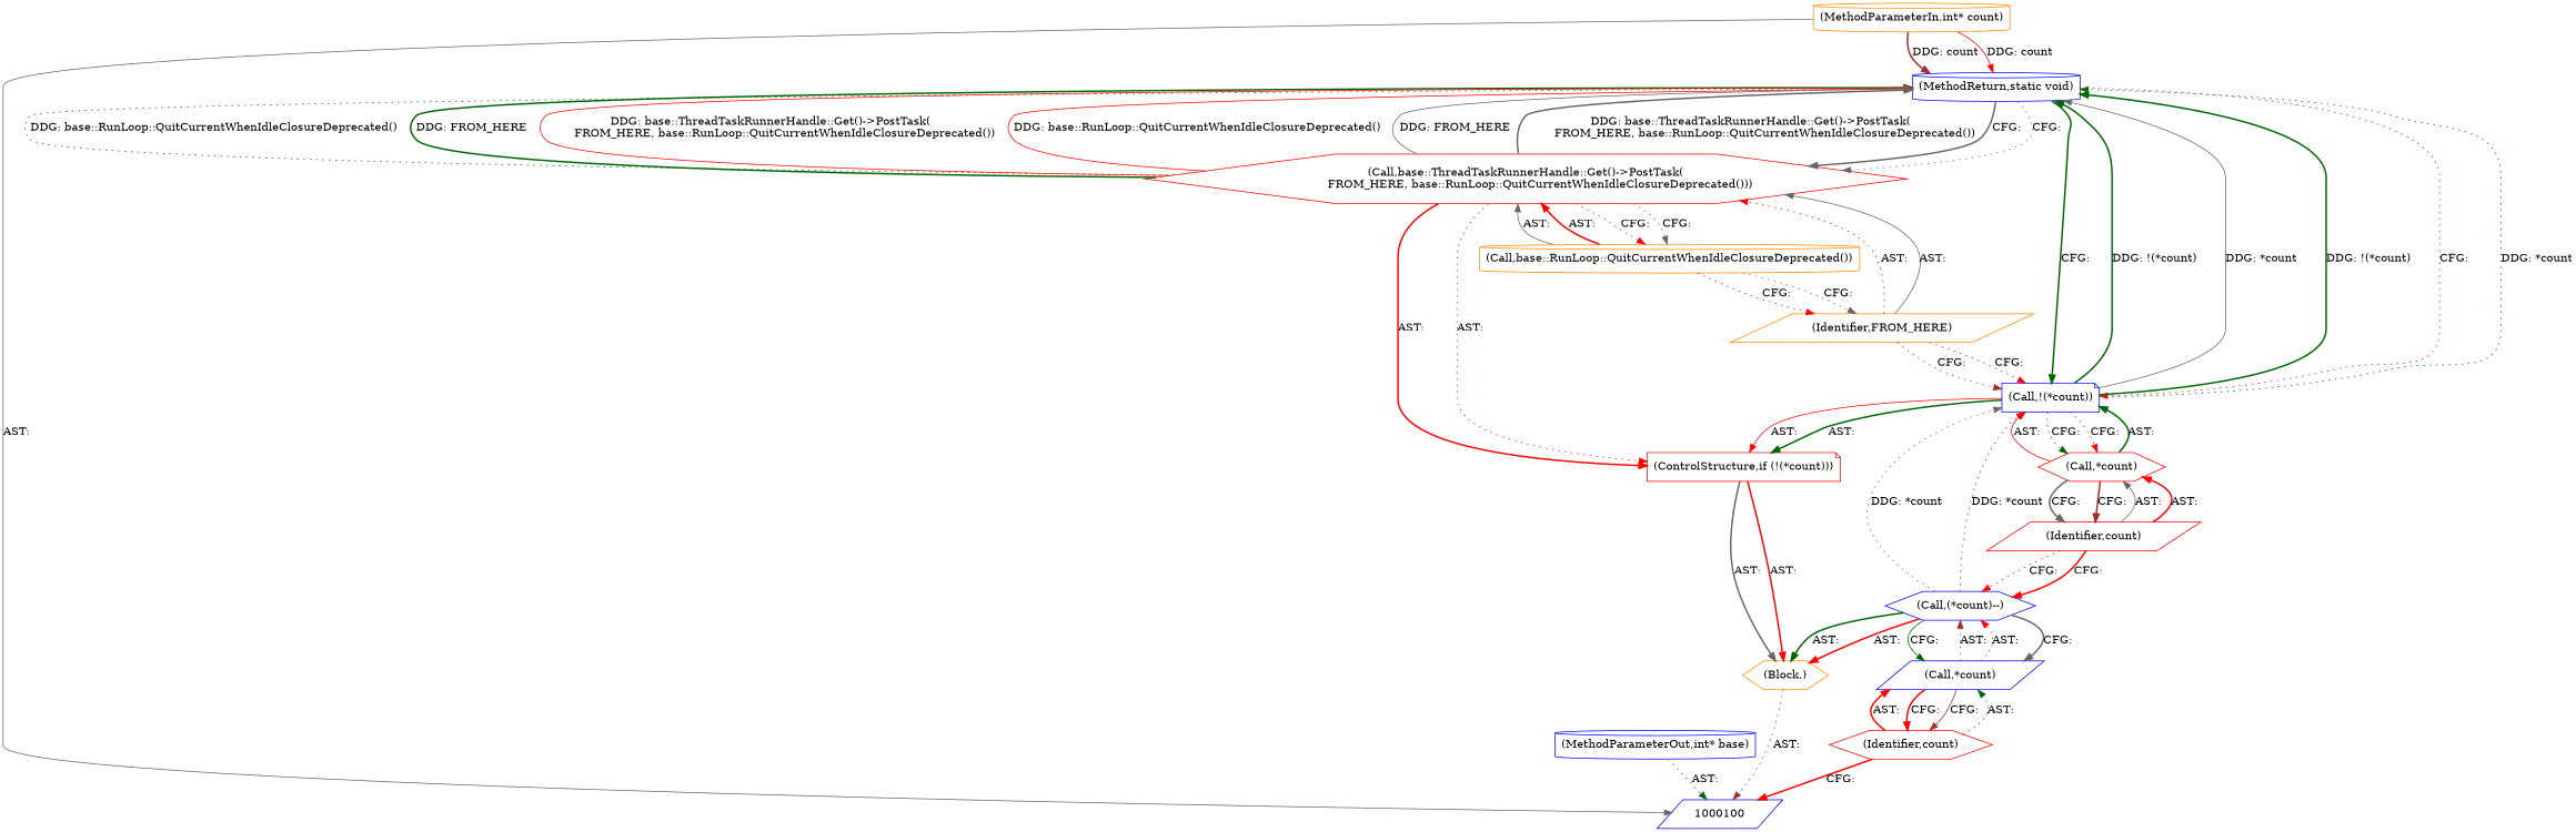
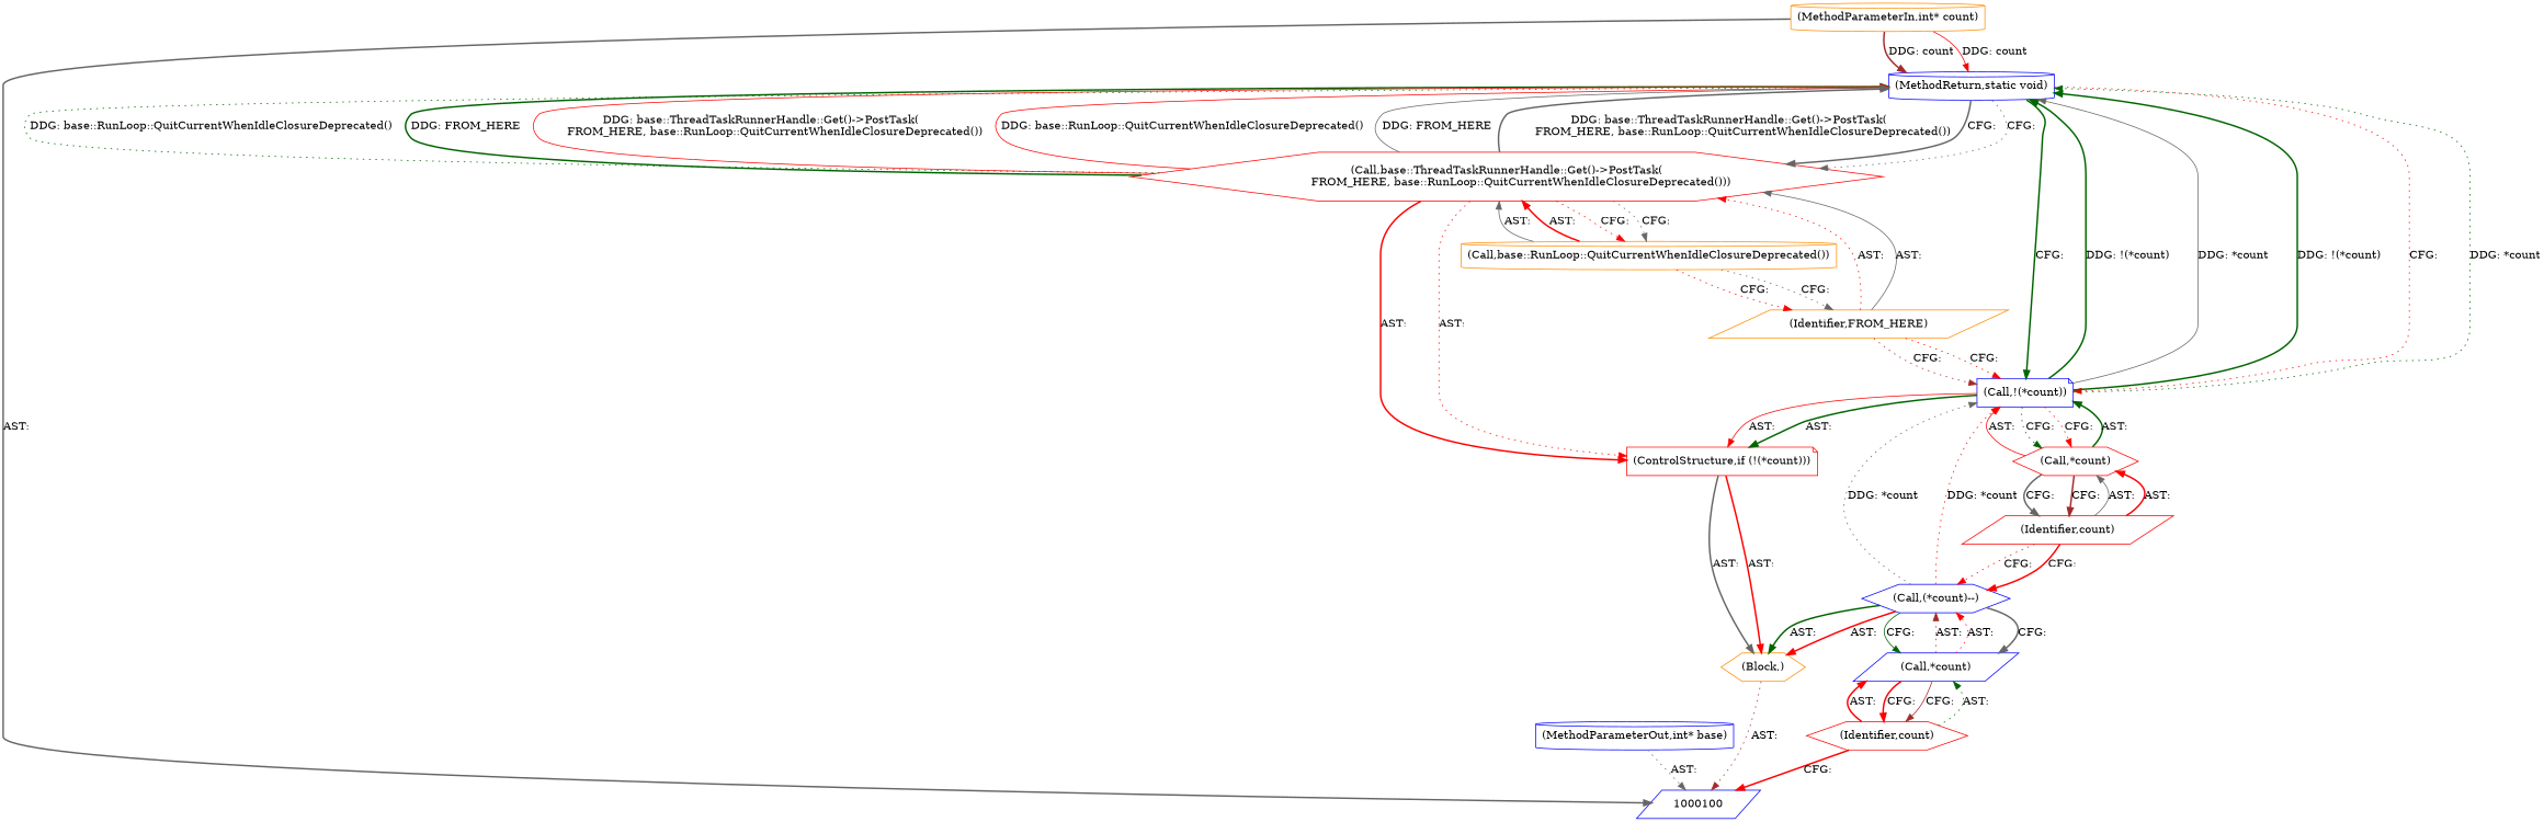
  digraph {
    node [color=blue shape=hexagon]
    edge [color=red style=bold]
    n1 [label="(MethodReturn,static void)" shape=cylinder]
    n2 [label="(Call,!(*count))" shape=note]
    n3 [color=red label="(Call,base::ThreadTaskRunnerHandle::Get()->PostTask(\n        FROM_HERE, base::RunLoop::QuitCurrentWhenIdleClosureDeprecated()))"]
    n4 [color=red label="(ControlStructure,if (!(*count)))" shape=note]
    n5 [color=red label="(Call,*count)"]
    n6 [color=darkorange label="(Call,base::RunLoop::QuitCurrentWhenIdleClosureDeprecated())" shape=cylinder]
    1000100 [shape=parallelogram]
    n8 [color=darkorange label="(MethodParameterIn,int* count)" shape=cylinder]
    n9 [label="(MethodParameterOut,int* base)" shape=cylinder]
    n10 [color=darkorange label="(Block,)"]
    n11 [label="(Call,(*count)--)"]
    n12 [label="(Call,*count)" shape=parallelogram]
    n13 [color=red label="(Identifier,count)"]
    n14 [color=red label="(Identifier,count)" shape=parallelogram]
    n15 [color=darkorange label="(Identifier,FROM_HERE)" shape=parallelogram]
    n1 -> n2 [color=darkgreen label="CFG: "]
    n1 -> n2 [label="CFG: " style=dotted]
    n1 -> n3 [color=gray40 label="CFG: "]
    n1 -> n3 [color=gray40 label="CFG: " style=dotted]
    n2 -> n1 [color=darkgreen label="DDG: *count" style=dotted]
    n2 -> n1 [color=darkgreen label="DDG: !(*count)"]
    n2 -> n1 [color=gray40 label="DDG: *count" style=solid]
    n2 -> n1 [color=darkgreen label="DDG: !(*count)"]
    n2 -> n4 [label="AST: " style=solid]
    n2 -> n4 [color=darkgreen label="AST: "]
    n2 -> n5 [color=darkgreen label="CFG: " style=dotted]
    n2 -> n5 [label="CFG: " style=dotted]
    n3 -> n1 [color=darkgreen label="DDG: base::RunLoop::QuitCurrentWhenIdleClosureDeprecated()" style=dotted]
    n3 -> n1 [color=darkgreen label="DDG: FROM_HERE"]
    n3 -> n1 [label="DDG: base::ThreadTaskRunnerHandle::Get()->PostTask(\n        FROM_HERE, base::RunLoop::QuitCurrentWhenIdleClosureDeprecated())" style=solid]
    n3 -> n1 [label="DDG: base::RunLoop::QuitCurrentWhenIdleClosureDeprecated()" style=solid]
    n3 -> n1 [color=gray40 label="DDG: FROM_HERE" style=solid]
    n3 -> n1 [color=gray40 label="DDG: base::ThreadTaskRunnerHandle::Get()->PostTask(\n        FROM_HERE, base::RunLoop::QuitCurrentWhenIdleClosureDeprecated())"]
    n3 -> n4 [label="AST: " style=dotted]
    n3 -> n4 [label="AST: "]
    n3 -> n6 [label="CFG: " style=dotted]
    n3 -> n6 [color=gray40 label="CFG: " style=dotted]
    n4 -> n10 [label="AST: "]
    n4 -> n10 [color=gray40 label="AST: "]
    n5 -> n2 [color=darkgreen label="AST: "]
    n5 -> n2 [label="AST: " style=solid]
    n5 -> n14 [color=gray40 label="CFG: "]
    n5 -> n14 [color=brown label="CFG: "]
    n6 -> n3 [color=gray40 label="AST: " style=solid]
    n6 -> n3 [label="AST: "]
    n6 -> n15 [label="CFG: " style=dotted]
    n6 -> n15 [color=gray40 label="CFG: " style=dotted]
    n8 -> n1 [color=brown label="DDG: count"]
    n8 -> n1 [label="DDG: count" style=solid]
-   n8 -> 1000100 [color=gray40 label="AST: " style=solid]
-   n9 -> 1000100 [color=darkgreen label="AST: " style=dotted]
+   n8 -> 1000100 [color=gray40 label="AST: "]
+   n9 -> 1000100 [color=gray40 label="AST: " style=dotted]
    n10 -> 1000100 [color=brown label="AST: " style=dotted]
    n11 -> n2 [color=gray40 label="DDG: *count" style=dotted]
    n11 -> n2 [label="DDG: *count" style=dotted]
    n11 -> n10 [color=darkgreen label="AST: "]
    n11 -> n10 [label="AST: "]
    n11 -> n12 [color=gray40 label="CFG: "]
    n11 -> n12 [color=darkgreen label="CFG: " style=solid]
    n12 -> n11 [color=brown label="AST: " style=dotted]
    n12 -> n11 [label="AST: " style=dotted]
    n12 -> n13 [label="CFG: "]
    n12 -> n13 [color=brown label="CFG: " style=solid]
    n13 -> 1000100 [label="CFG: "]
    n13 -> n12 [color=darkgreen label="AST: " style=dotted]
    n13 -> n12 [label="AST: "]
    n14 -> n5 [color=gray40 label="AST: " style=solid]
    n14 -> n5 [label="AST: "]
    n14 -> n11 [label="CFG: " style=dotted]
    n14 -> n11 [label="CFG: "]
    n15 -> n2 [color=brown label="CFG: " style=dotted]
    n15 -> n2 [label="CFG: " style=dotted]
    n15 -> n3 [label="AST: " style=dotted]
    n15 -> n3 [color=gray40 label="AST: " style=solid]
  }
